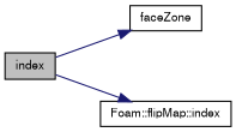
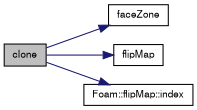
  digraph {
    rankdir=LR
    node [color=black fontname=FreeSans fontsize=10 shape=record]
    edge [color=midnightblue fontname=FreeSans fontsize=10 labelfontname=FreeSans labelfontsize=10 style=solid]
-   n1 [fillcolor=grey75 fontcolor=black height=0.2 label=index style=filled width=0.4]
+   n1 [fillcolor=grey75 fontcolor=black height=0.2 label=clone style=filled width=0.4]
    n2 [height=0.2 label=faceZone width=0.4]
+   n3 [height=0.2 label=flipMap width=0.4]
    n4 [height=0.2 label="Foam::flipMap::index" width=0.4]
    n1 -> n2
+   n1 -> n3
    n1 -> n4
  }
